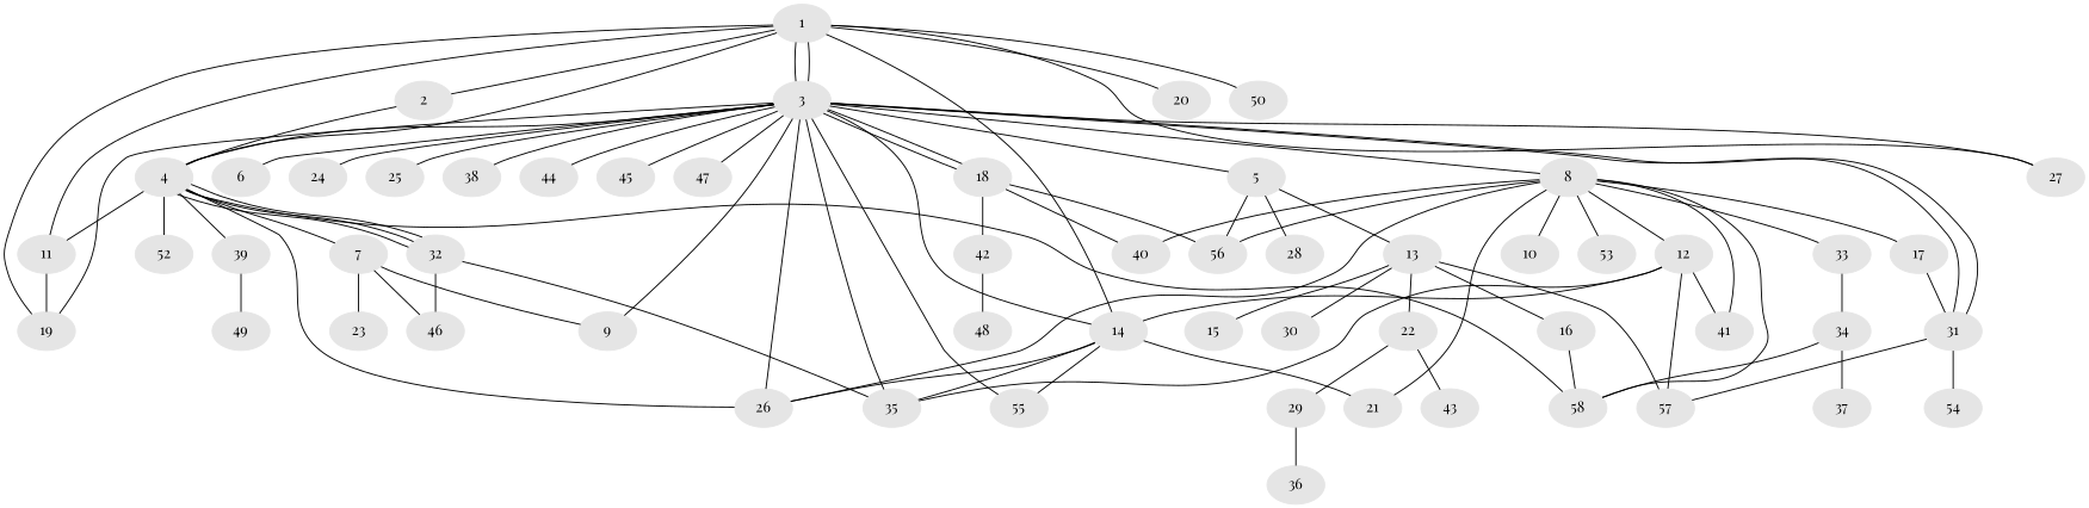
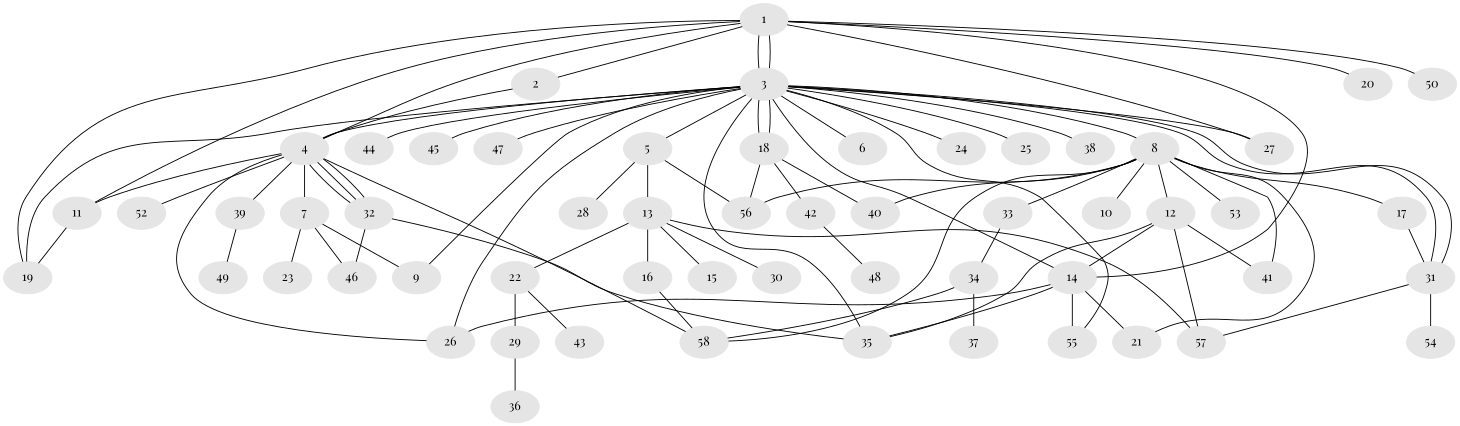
  graph {
    fontname="Playfair Display"
    node [color=gray90 fontname="Playfair Display" style=filled]
    edge [fontname="Playfair Display"]
    1
    2
    3
    4
    11
    14
    19
    20
    27
    50
    5
    6
    8
    9
    18
    24
    25
    26
    31
    35
    38
    44
    45
    47
    55
    7
    32
    39
    52
    58
    21
    13
    28
    56
    10
    12
    17
    33
    40
    41
    53
    42
    57
    54
    23
    46
    49
    15
    16
    22
    30
    34
    29
    43
    48
    36
    37
    1 -- 2
    1 -- 3
    1 -- 3
    1 -- 4
    1 -- 11
    1 -- 14
    1 -- 19
    1 -- 20
    1 -- 27
    1 -- 50
    2 -- 4
    3 -- 4
    3 -- 14
    3 -- 19
    3 -- 27
    3 -- 5
    3 -- 6
    3 -- 8
    3 -- 9
    3 -- 18
    3 -- 18
    3 -- 24
    3 -- 25
    3 -- 26
    3 -- 31
    3 -- 31
    3 -- 35
    3 -- 38
    3 -- 44
    3 -- 45
    3 -- 47
    3 -- 55
    4 -- 11
    4 -- 26
    4 -- 7
    4 -- 32
    4 -- 32
    4 -- 32
    4 -- 39
    4 -- 52
    4 -- 58
    11 -- 19
    14 -- 26
    14 -- 35
    14 -- 55
    14 -- 21
    5 -- 13
    5 -- 28
    5 -- 56
-   8 -- 26
    8 -- 58
    8 -- 21
    8 -- 56
    8 -- 10
    8 -- 12
    8 -- 17
    8 -- 33
    8 -- 40
    8 -- 41
    8 -- 53
    18 -- 56
    18 -- 40
    18 -- 42
    31 -- 57
    31 -- 54
    7 -- 9
    7 -- 23
    7 -- 46
    32 -- 35
    32 -- 46
    39 -- 49
    13 -- 57
    13 -- 15
    13 -- 16
    13 -- 22
    13 -- 30
    12 -- 14
    12 -- 35
    12 -- 41
    12 -- 57
    17 -- 31
    33 -- 34
    42 -- 48
    16 -- 58
    22 -- 29
    22 -- 43
    34 -- 58
    34 -- 37
    29 -- 36
  }
